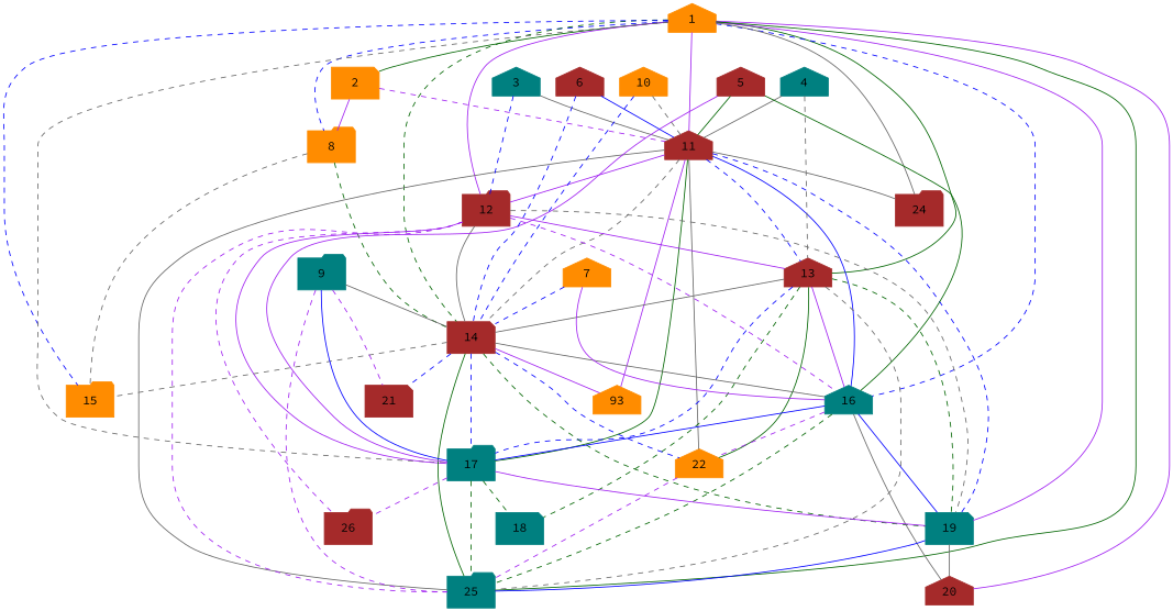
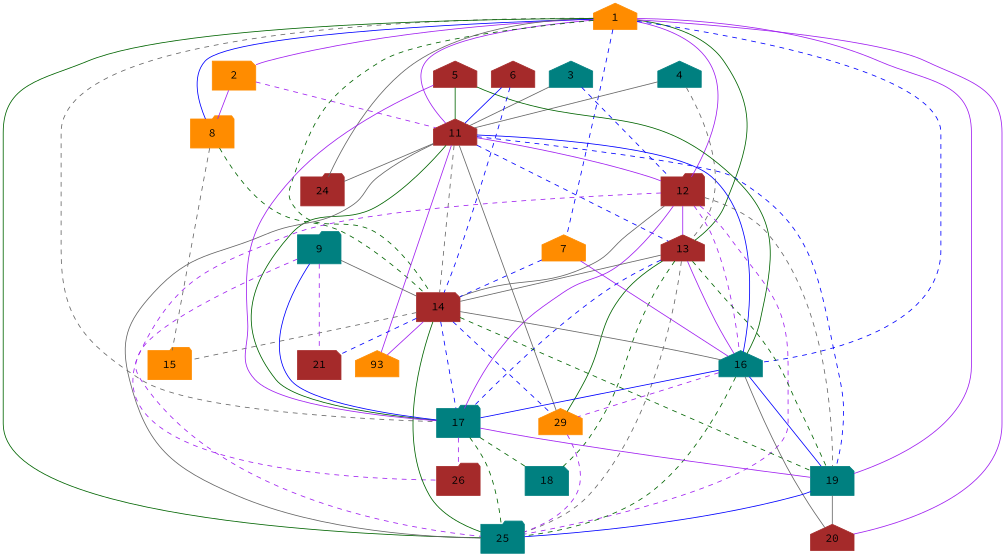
  graph {
    fontname="Source Code Pro"
    node [color=brown fontname="Source Code Pro" shape=house style=filled]
    edge [color=purple fontname="Source Code Pro" style=solid weight=1.0]
    1 [color=darkorange]
    2 [color=darkorange shape=note]
    8 [color=darkorange shape=folder]
    11
    12 [shape=folder]
    13
    14 [shape=note]
    15 [color=darkorange shape=folder]
    16 [color=teal]
    17 [color=teal shape=folder]
    19 [color=teal shape=note]
    20
    24 [shape=folder]
    25 [color=teal shape=folder]
-   22 [color=darkorange]
+   22 [color=darkorange label=29]
    n16 [color=darkorange label=93]
    26 [shape=folder]
    18 [color=teal shape=note]
    21 [shape=note]
    3 [color=teal]
    4 [color=teal]
    5
    6
    7 [color=darkorange]
    9 [color=teal shape=folder]
-   10 [color=darkorange]
-   1 -- 2 [color=darkgreen]
-   1 -- 8 [color=blue style=dashed]
+   1 -- 2
+   1 -- 8 [color=blue]
    1 -- 11 [weight=2.0]
    1 -- 12 [weight=3.0]
    1 -- 13 [color=darkgreen weight=4.0]
    1 -- 14 [color=darkgreen style=dashed weight=3.0]
-   1 -- 15 [color=blue style=dashed]
+   1 -- 7 [color=blue style=dashed]
    1 -- 16 [color=blue style=dashed weight=2.0]
    1 -- 17 [color=gray40 style=dashed weight=2.0]
    1 -- 19 [weight=2.0]
    1 -- 20
    1 -- 24 [color=gray40]
    1 -- 25 [color=darkgreen weight=2.0]
    2 -- 8
    2 -- 11 [style=dashed]
    8 -- 14 [color=darkgreen style=dashed]
    8 -- 15 [color=gray40 style=dashed]
    11 -- 12
    11 -- 13 [color=blue style=dashed]
    11 -- 14 [color=gray40 style=dashed]
    11 -- 16 [color=blue]
    11 -- 17 [color=darkgreen weight=2.0]
    11 -- 19 [color=blue style=dashed]
    11 -- 24 [color=gray40]
    11 -- 25 [color=gray40 weight=2.0]
    11 -- 22 [color=gray40]
    11 -- n16
    12 -- 13 [weight=2.0]
    12 -- 14 [color=gray40]
    12 -- 16 [style=dashed weight=2.0]
    12 -- 17
    12 -- 19 [color=gray40 style=dashed]
    12 -- 25 [style=dashed weight=3.0]
    12 -- 26 [style=dashed]
    13 -- 14 [color=gray40]
    13 -- 16 [weight=2.0]
    13 -- 17 [color=blue style=dashed]
    13 -- 19 [color=darkgreen style=dashed]
    13 -- 25 [color=gray40 style=dashed]
    13 -- 22 [color=darkgreen]
    13 -- 18 [color=darkgreen style=dashed]
    14 -- 15 [color=gray40 style=dashed weight=2.0]
    14 -- 16 [color=gray40]
    14 -- 17 [color=blue style=dashed weight=2.0]
    14 -- 19 [color=darkgreen style=dashed weight=2.0]
    14 -- 25 [color=darkgreen]
    14 -- 22 [color=blue style=dashed]
    14 -- n16
    14 -- 21 [color=blue style=dashed]
    16 -- 17 [color=blue]
    16 -- 19 [color=blue]
    16 -- 20 [color=gray40]
    16 -- 25 [color=darkgreen style=dashed]
    16 -- 22 [style=dashed]
    17 -- 19
    17 -- 25 [color=darkgreen style=dashed weight=2.0]
    17 -- 26 [style=dashed]
    17 -- 18 [color=darkgreen style=dashed]
    19 -- 20 [color=gray40]
    19 -- 25 [color=blue]
    22 -- 25 [style=dashed]
    3 -- 11 [color=gray40]
    3 -- 12 [color=blue style=dashed]
    4 -- 11 [color=gray40]
    4 -- 13 [color=gray40 style=dashed]
    5 -- 11 [color=darkgreen]
    5 -- 16 [color=darkgreen]
    5 -- 17
    6 -- 11 [color=blue]
    6 -- 14 [color=blue style=dashed]
    7 -- 14 [color=blue style=dashed]
    7 -- 16
    9 -- 14 [color=gray40]
    9 -- 17 [color=blue]
    9 -- 25 [style=dashed]
    9 -- 21 [style=dashed]
-   10 -- 11 [color=gray40 style=dashed]
-   10 -- 14 [color=blue style=dashed]
  }
